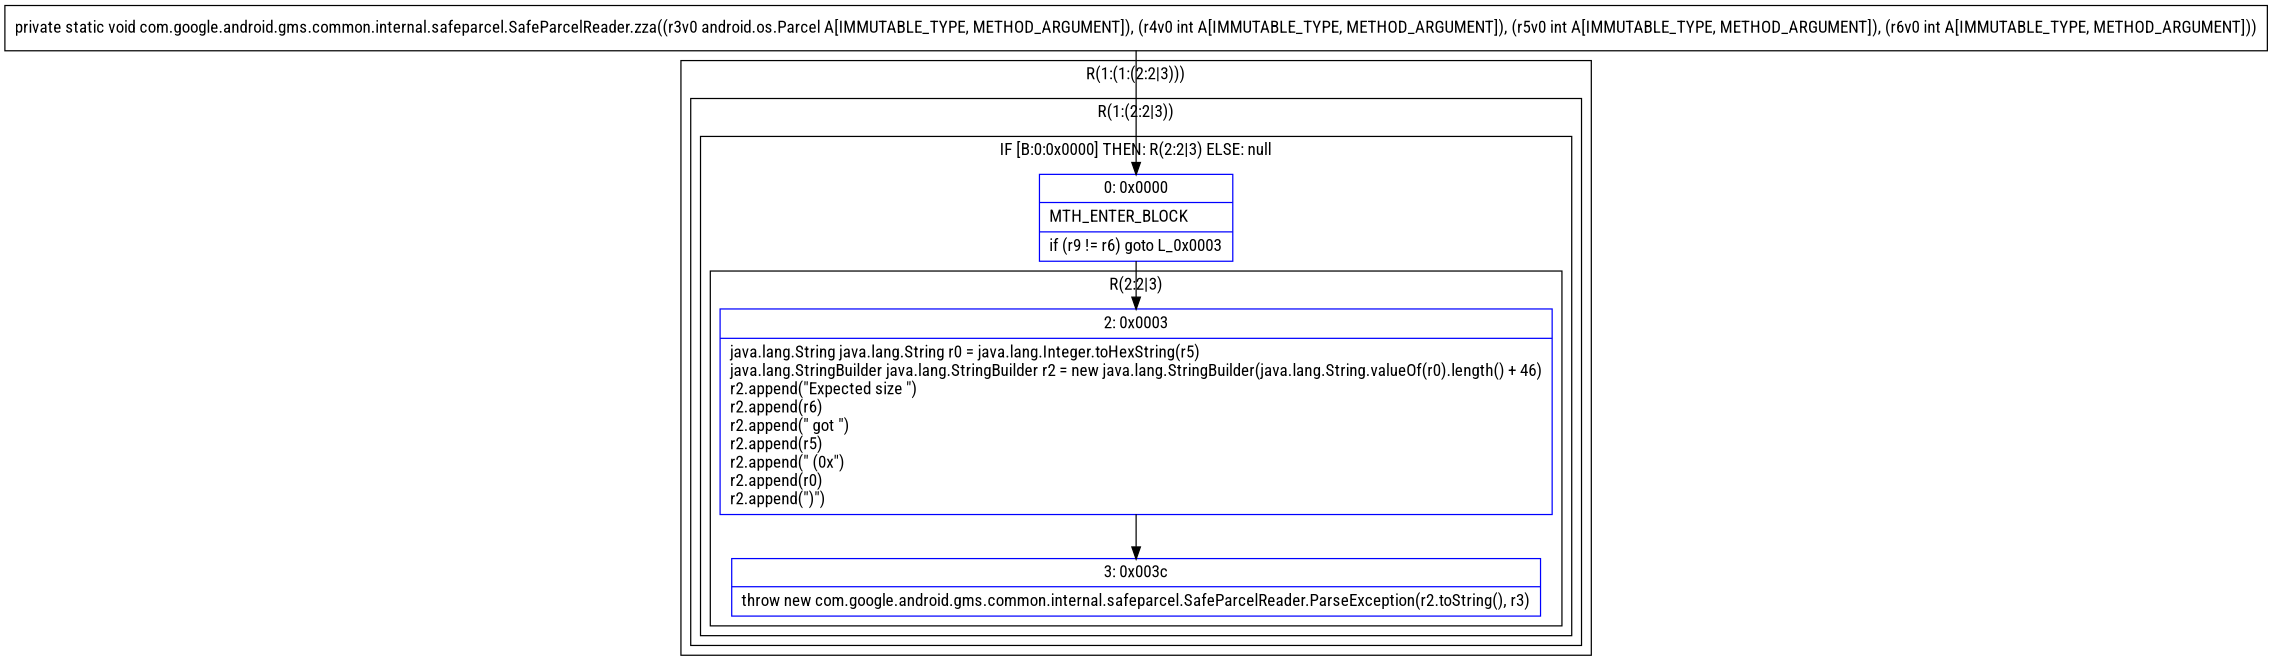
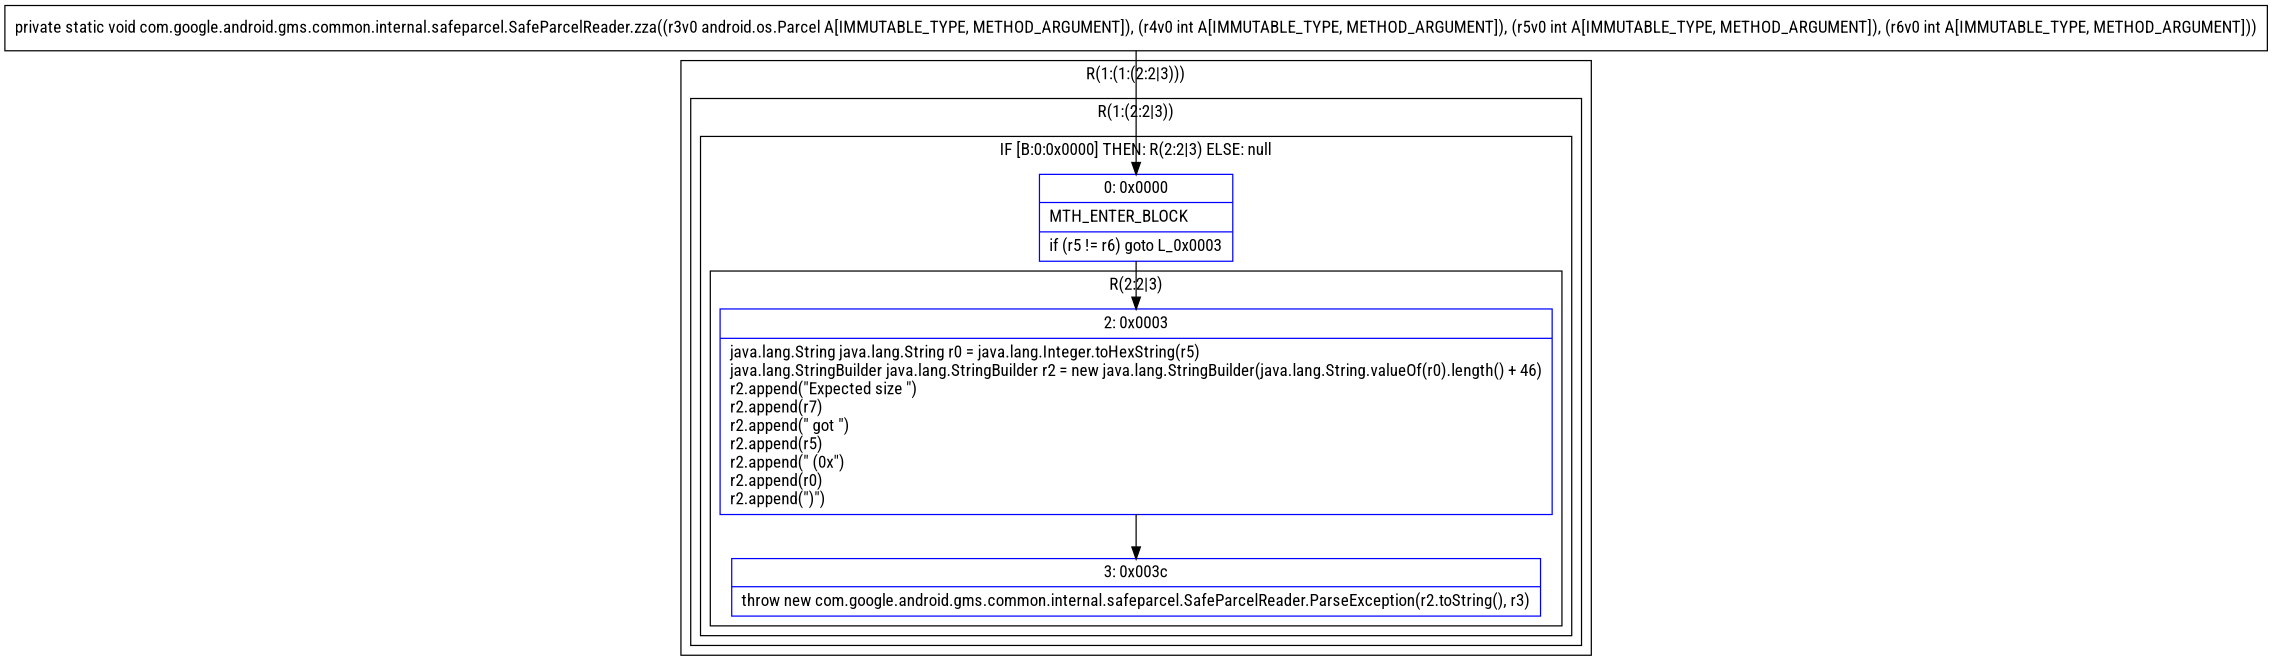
  digraph {
    fontname="Roboto Condensed"
    node [color=blue fontname="Roboto Condensed" shape=record]
    edge [fontname="Roboto Condensed"]
-   n1 [label="{2\:\ 0x0003|java.lang.String java.lang.String r0 = java.lang.Integer.toHexString(r5)\ljava.lang.StringBuilder java.lang.StringBuilder r2 = new java.lang.StringBuilder(java.lang.String.valueOf(r0).length() + 46)\lr2.append(\"Expected size \")\lr2.append(r6)\lr2.append(\" got \")\lr2.append(r5)\lr2.append(\" (0x\")\lr2.append(r0)\lr2.append(\")\")\l}"]
+   n1 [label="{2\:\ 0x0003|java.lang.String java.lang.String r0 = java.lang.Integer.toHexString(r5)\ljava.lang.StringBuilder java.lang.StringBuilder r2 = new java.lang.StringBuilder(java.lang.String.valueOf(r0).length() + 46)\lr2.append(\"Expected size \")\lr2.append(r7)\lr2.append(\" got \")\lr2.append(r5)\lr2.append(\" (0x\")\lr2.append(r0)\lr2.append(\")\")\l}"]
    n2 [label="{3\:\ 0x003c|throw new com.google.android.gms.common.internal.safeparcel.SafeParcelReader.ParseException(r2.toString(), r3)\l}"]
-   n3 [label="{0\:\ 0x0000|MTH_ENTER_BLOCK\l|if (r9 != r6) goto L_0x0003\l}"]
+   n3 [label="{0\:\ 0x0000|MTH_ENTER_BLOCK\l|if (r5 != r6) goto L_0x0003\l}"]
    n4 [label="{private static void com.google.android.gms.common.internal.safeparcel.SafeParcelReader.zza((r3v0 android.os.Parcel A[IMMUTABLE_TYPE, METHOD_ARGUMENT]), (r4v0 int A[IMMUTABLE_TYPE, METHOD_ARGUMENT]), (r5v0 int A[IMMUTABLE_TYPE, METHOD_ARGUMENT]), (r6v0 int A[IMMUTABLE_TYPE, METHOD_ARGUMENT])) }" color=""]
    subgraph cluster_1 {
      label="R(1:(1:(2:2|3)))"
      subgraph cluster_2 {
        label="R(1:(2:2|3))"
        subgraph cluster_3 {
          label="IF [B:0:0x0000] THEN: R(2:2|3) ELSE: null"
          n3
          subgraph cluster_4 {
            label="R(2:2|3)"
            n1
            n2
          }
        }
      }
    }
    n1 -> n2
    n3 -> n1
    n4 -> n3
  }
